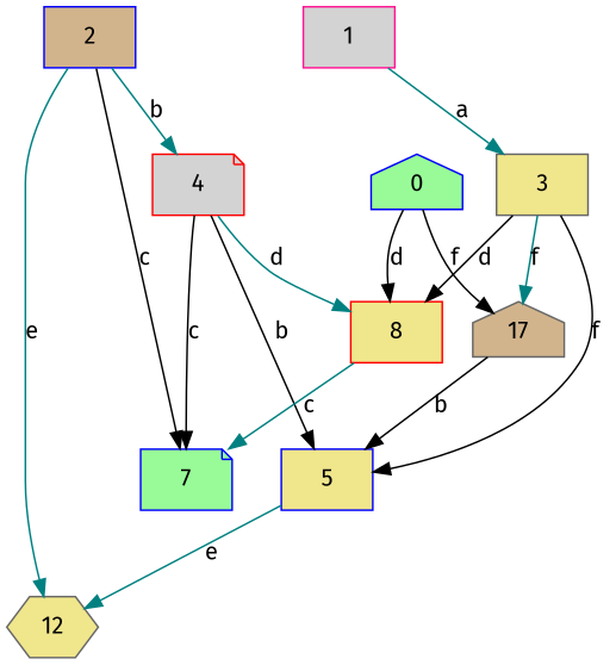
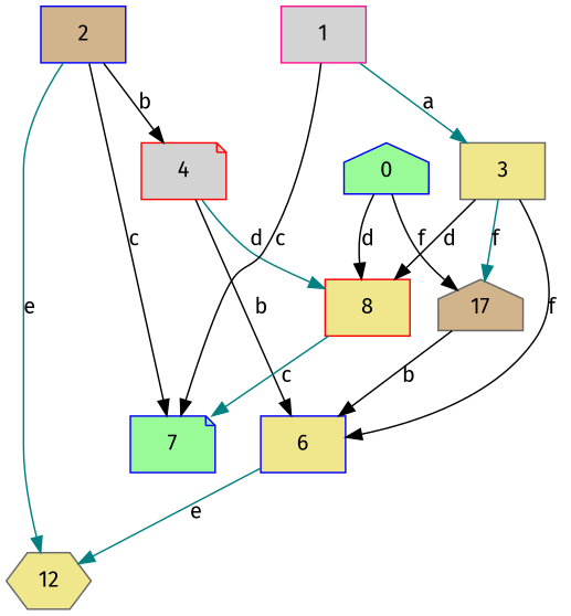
  strict digraph {
    fontname="Fira Sans"
    node [color=blue fillcolor=khaki fontname="Fira Sans" shape=box style=filled]
    edge [color=black fontname="Fira Sans"]
    2 [fillcolor=tan]
    4 [color=red fillcolor=lightgrey shape=note]
    7 [fillcolor=palegreen shape=note]
    n4 [color=gray40 label=12 shape=hexagon]
-   6 [label=5]
+   6
    8 [color=red]
    3 [color=gray40]
    n8 [color=gray40 fillcolor=tan label=17 shape=house]
    0 [fillcolor=palegreen shape=house]
    1 [color=deeppink fillcolor=lightgrey]
-   2 -> 4 [color=teal label=b]
+   2 -> 4 [label=b]
    2 -> 7 [label=c]
    2 -> n4 [color=teal label=e]
    4 -> 6 [label=b]
    4 -> 8 [color=teal label=d]
    6 -> n4 [color=teal label=e]
    8 -> 7 [color=teal label=c]
    3 -> 6 [label=f]
    3 -> 8 [label=d]
    3 -> n8 [color=teal label=f]
    n8 -> 6 [label=b]
    0 -> 8 [label=d]
    0 -> n8 [label=f]
-   4 -> 7 [label=c]
+   1 -> 7 [label=c]
    1 -> 3 [color=teal label=a]
  }
